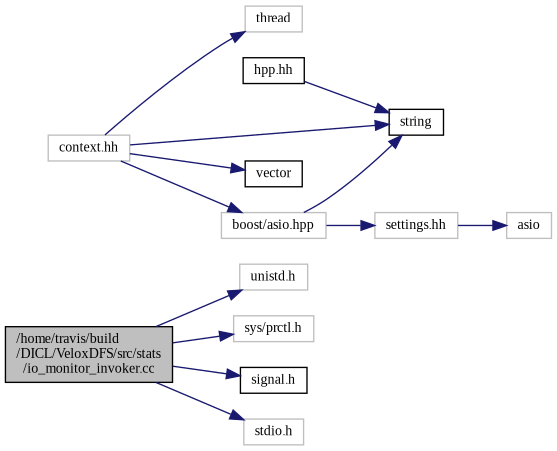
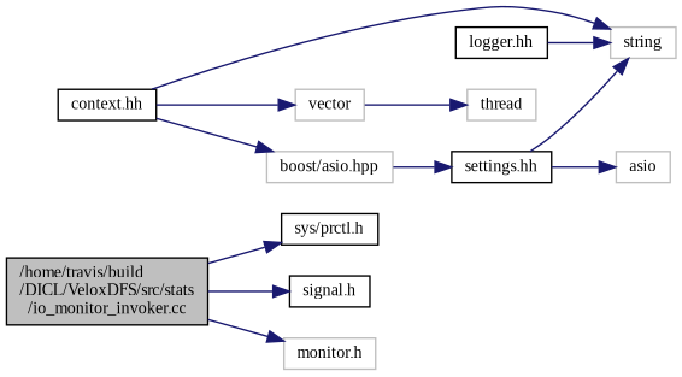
  digraph {
    fontname="Liberation Serif"
    rankdir=LR
    node [color=grey75 fillcolor=white fontname="Liberation Serif" fontsize=10 shape=record style=filled]
    edge [color=midnightblue fontname="Liberation Serif" fontsize=10 labelfontname=Helvetica labelfontsize=10 style=solid]
    n1 [color=black fillcolor=grey75 fontcolor=black height=0.2 label="/home/travis/build\l/DICL/VeloxDFS/src/stats\l/io_monitor_invoker.cc" width=0.4]
-   n2 [height=0.2 label="unistd.h" width=0.4]
-   n3 [height=0.2 label="sys/prctl.h" width=0.4]
+   n3 [color=black height=0.2 label="sys/prctl.h" width=0.4]
    n4 [color=black height=0.2 label="signal.h" width=0.4]
-   n5 [height=0.2 label="stdio.h" width=0.4]
-   n6 [height=0.2 label="context.hh" width=0.4]
-   n7 [color=black height=0.2 label=string width=0.4]
+   n5 [height=0.2 label="monitor.h" width=0.4]
+   n6 [color=black height=0.2 label="context.hh" width=0.4]
+   n7 [height=0.2 label=string width=0.4]
    n8 [height=0.2 label="boost/asio.hpp" width=0.4]
-   n9 [color=black height=0.2 label=vector width=0.4]
+   n9 [height=0.2 label=vector width=0.4]
    n10 [height=0.2 label=thread width=0.4]
-   n11 [height=0.2 label="settings.hh" width=0.4]
+   n11 [color=black height=0.2 label="settings.hh" width=0.4]
    n12 [height=0.2 label=asio width=0.4]
-   n13 [color=black height=0.2 label="hpp.hh" width=0.4]
-   n1 -> n2
+   n13 [color=black height=0.2 label="logger.hh" width=0.4]
    n1 -> n3
    n1 -> n4
    n1 -> n5
    n6 -> n7
    n6 -> n8
    n6 -> n9
-   n6 -> n10
+   n9 -> n10
    n8 -> n11
-   n8 -> n7
+   n11 -> n7
    n11 -> n12
    n13 -> n7
  }
